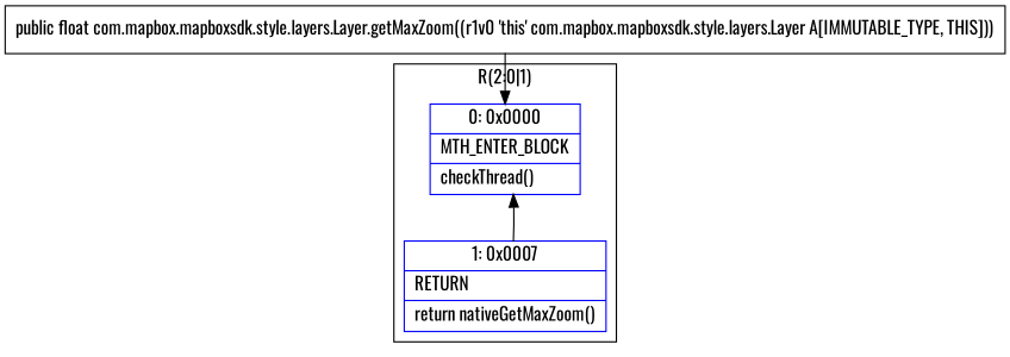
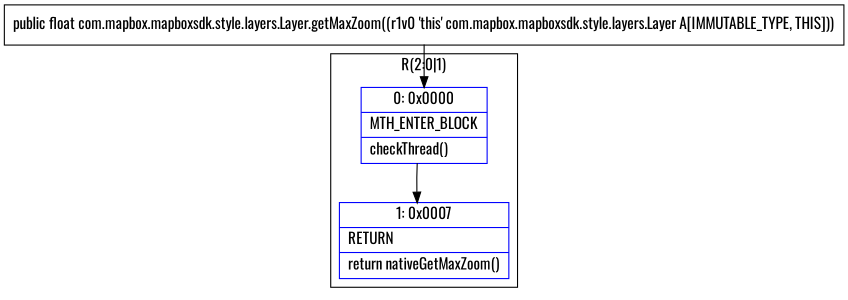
  digraph {
    fontname=Oswald
    node [color=blue shape=record fontname=Oswald]
    edge [fontname=Oswald]
    n1 [label="{0\:\ 0x0000|MTH_ENTER_BLOCK\l|checkThread()\l}"]
    n2 [label="{1\:\ 0x0007|RETURN\l|return nativeGetMaxZoom()\l}"]
    n3 [label="{public float com.mapbox.mapboxsdk.style.layers.Layer.getMaxZoom((r1v0 'this' com.mapbox.mapboxsdk.style.layers.Layer A[IMMUTABLE_TYPE, THIS])) }" color=""]
    subgraph cluster_1 {
      label="R(2:0|1)"
      n1
      n2
    }
-   n2 -> n1
+   n1 -> n2
    n3 -> n1
  }
